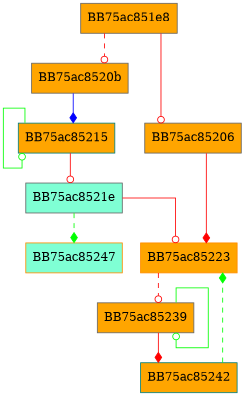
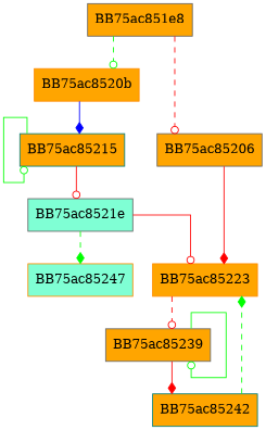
  digraph {
    splines=ortho
    node [color=gray40 fillcolor=orange shape=box style=filled]
    edge [arrowhead=odot color=red style=solid]
    BB75ac851e8
-   BB75ac8520b
+   BB75ac8520b [color=darkorange]
    BB75ac85206
    BB75ac85215 [color=teal]
    BB75ac85223 [color=darkorange]
    BB75ac8521e [fillcolor=aquamarine]
    BB75ac85247 [color=darkorange fillcolor=aquamarine]
    BB75ac85239
    BB75ac85242 [color=teal]
-   BB75ac851e8 -> BB75ac8520b [style=dashed]
-   BB75ac851e8 -> BB75ac85206
+   BB75ac851e8 -> BB75ac8520b [color=green style=dashed]
+   BB75ac851e8 -> BB75ac85206 [style=dashed]
    BB75ac8520b -> BB75ac85215 [arrowhead=diamond color=blue]
    BB75ac85206 -> BB75ac85223 [arrowhead=diamond]
    BB75ac85215 -> BB75ac85215 [color=green]
    BB75ac85215 -> BB75ac8521e
    BB75ac85223 -> BB75ac85239 [style=dashed]
    BB75ac8521e -> BB75ac85223
    BB75ac8521e -> BB75ac85247 [arrowhead=diamond color=green style=dashed]
    BB75ac85239 -> BB75ac85239 [color=green]
    BB75ac85239 -> BB75ac85242 [arrowhead=diamond]
    BB75ac85242 -> BB75ac85223 [arrowhead=diamond color=green style=dashed]
  }
